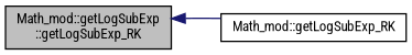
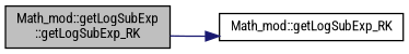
  digraph {
    rankdir=LR
    fontname="Roboto Condensed"
    node [color=black fontname="Roboto Condensed" fontsize=10 shape=record style=filled]
    n1 [fillcolor=grey75 fontcolor=black height=0.2 label="Math_mod::getLogSubExp\l::getLogSubExp_RK" width=0.4]
    n2 [fillcolor=white height=0.2 label="Math_mod::getLogSubExp_RK" width=0.4]
-   n2 -> n1 [color=midnightblue fontname="Roboto Condensed" fontsize=10 labelfontname=Helvetica labelfontsize=10 style=solid]
+   n1 -> n2 [color=midnightblue fontname="Roboto Condensed" fontsize=10 labelfontname=Helvetica labelfontsize=10 style=solid]
  }
